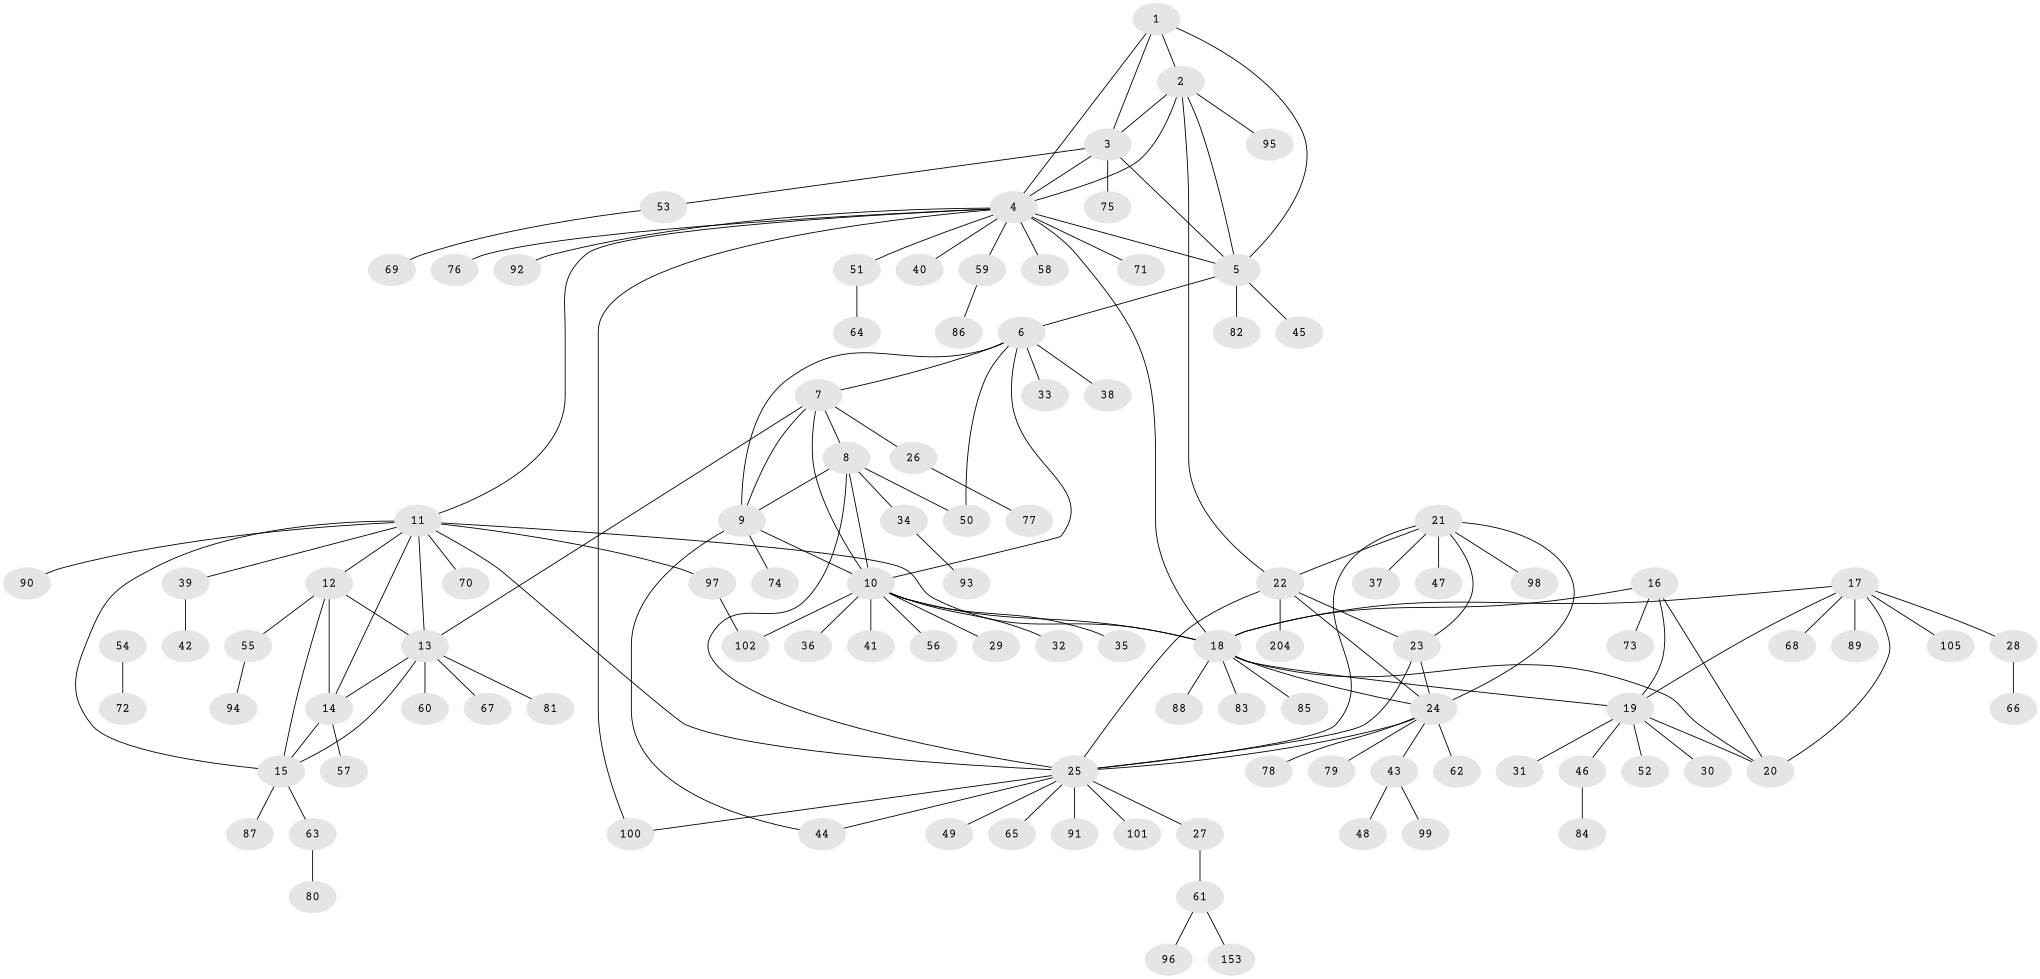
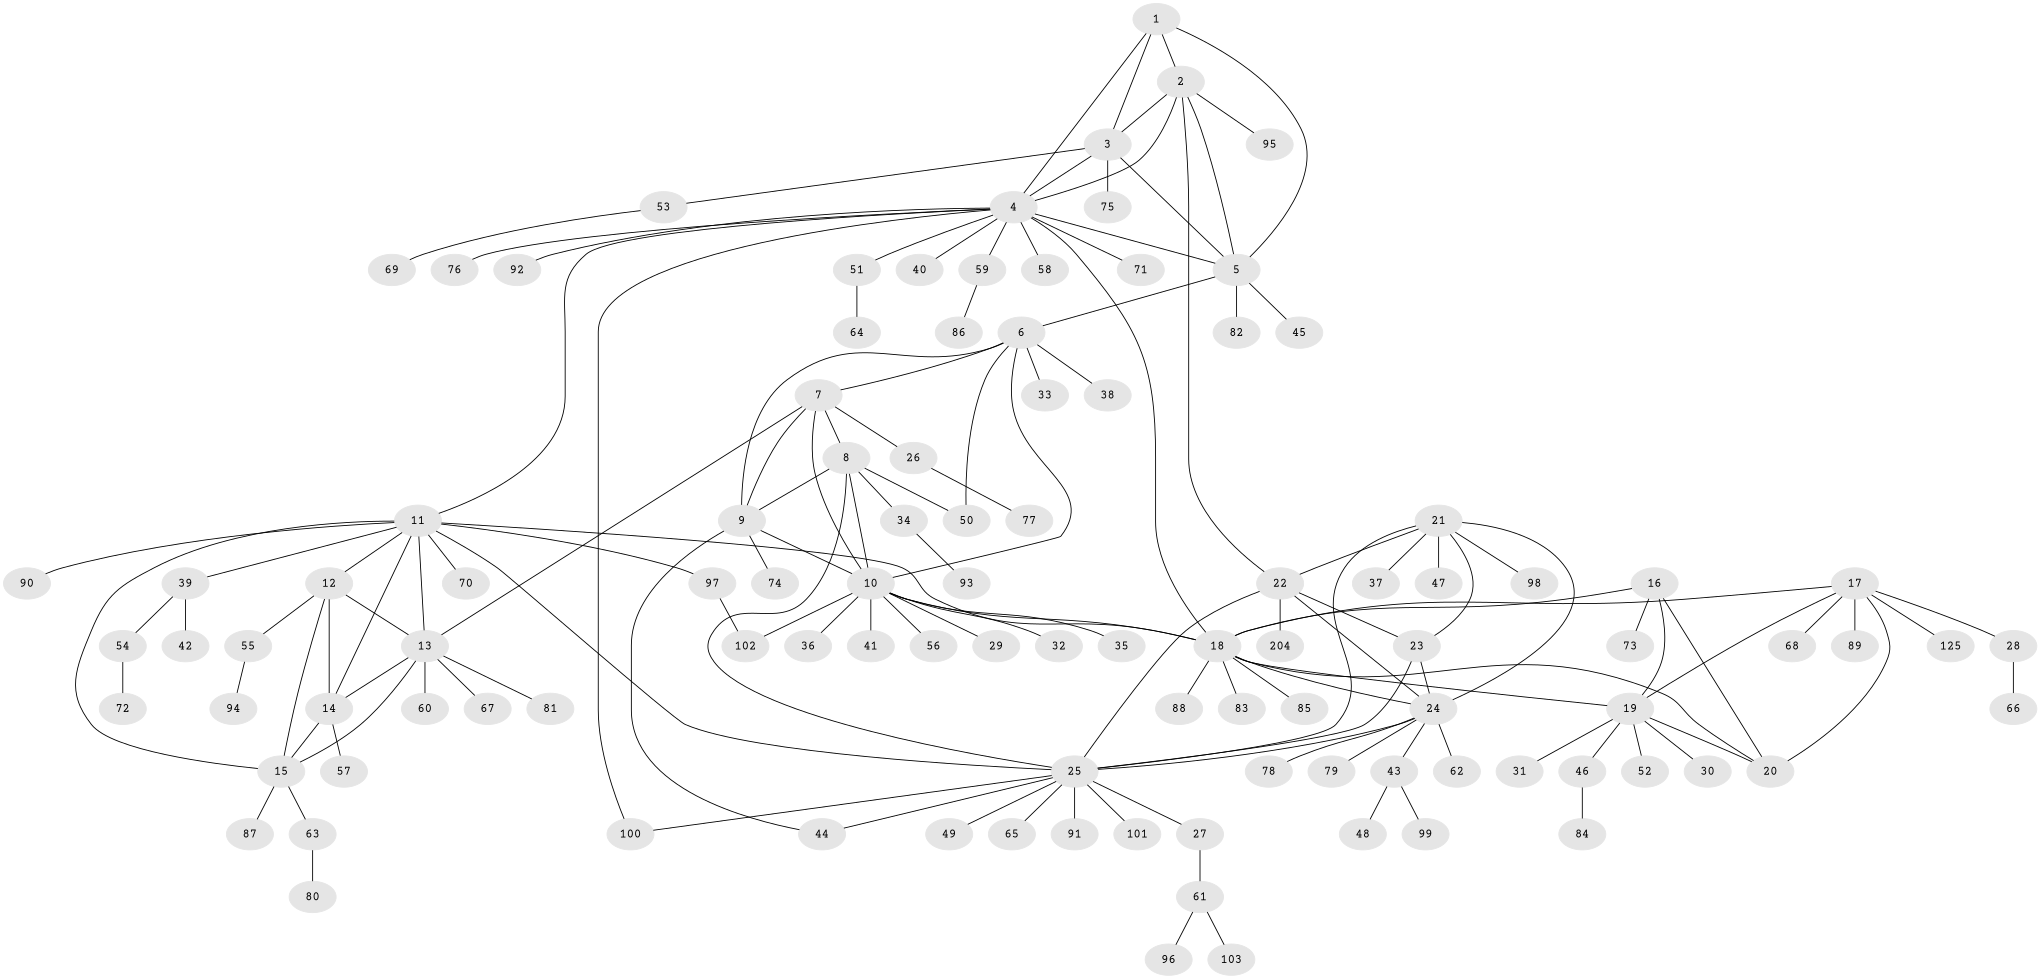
  graph {
    fontname="Courier Prime"
    node [color=gray90 fontname="Courier Prime" style=filled]
    edge [fontname="Courier Prime"]
    1
    2
    3
    4
    5
    95
    22
    53
    75
    11
    18
    40
    51
    58
    59
    71
    76
    92
    100
    6
    45
    82
    25
    24
    23
    n26 [label=204]
    69
    13
    12
    14
    15
    39
    70
    90
    97
    19
    20
    83
    85
    88
    64
    86
    7
    9
    10
    33
    38
    50
    8
    26
    34
    44
    74
    29
    32
    35
    36
    41
    56
    102
    60
    67
    81
    77
    27
    49
    65
    91
    101
    93
    55
    57
    63
    87
    42
    54
    94
    80
    16
    73
    17
    28
    68
    89
-   105
+   105 [label=125]
    30
    31
    46
    52
    66
    43
    62
    78
    79
    84
    21
    37
    47
    98
    48
    99
    61
    96
-   103 [label=153]
+   103
    72
    1 -- 2
    1 -- 3
    1 -- 4
    1 -- 5
    2 -- 3
    2 -- 4
    2 -- 5
    2 -- 95
    2 -- 22
    3 -- 4
    3 -- 5
    3 -- 53
    3 -- 75
    4 -- 5
    4 -- 11
    4 -- 18
    4 -- 40
    4 -- 51
    4 -- 58
    4 -- 59
    4 -- 71
    4 -- 76
    4 -- 92
    4 -- 100
    5 -- 6
    5 -- 45
    5 -- 82
    22 -- 25
    22 -- 24
    22 -- 23
    22 -- n26
    53 -- 69
    11 -- 18
    11 -- 25
    11 -- 13
    11 -- 12
    11 -- 14
    11 -- 15
    11 -- 39
    11 -- 70
    11 -- 90
    11 -- 97
    18 -- 24
    18 -- 19
    18 -- 20
    18 -- 83
    18 -- 85
    18 -- 88
    51 -- 64
    59 -- 86
    6 -- 7
    6 -- 9
    6 -- 10
    6 -- 33
    6 -- 38
    6 -- 50
    25 -- 100
    25 -- 44
    25 -- 27
    25 -- 49
    25 -- 65
    25 -- 91
    25 -- 101
    24 -- 25
    24 -- 43
    24 -- 62
    24 -- 78
    24 -- 79
    23 -- 25
    23 -- 24
    13 -- 14
    13 -- 15
    13 -- 60
    13 -- 67
    13 -- 81
    12 -- 13
    12 -- 14
    12 -- 15
    12 -- 55
    14 -- 15
    14 -- 57
    15 -- 63
    15 -- 87
    39 -- 42
+   39 -- 54
    97 -- 102
    19 -- 20
    19 -- 30
    19 -- 31
    19 -- 46
    19 -- 52
    7 -- 13
    7 -- 9
    7 -- 10
    7 -- 8
    7 -- 26
    9 -- 10
    9 -- 44
    9 -- 74
    10 -- 18
    10 -- 29
    10 -- 32
    10 -- 35
    10 -- 36
    10 -- 41
    10 -- 56
    10 -- 102
    8 -- 25
    8 -- 9
    8 -- 10
    8 -- 50
    8 -- 34
    26 -- 77
    34 -- 93
    27 -- 61
    55 -- 94
    63 -- 80
    54 -- 72
    16 -- 18
    16 -- 19
    16 -- 20
    16 -- 73
    17 -- 18
    17 -- 19
    17 -- 20
    17 -- 28
    17 -- 68
    17 -- 89
    17 -- 105
    28 -- 66
    46 -- 84
    43 -- 48
    43 -- 99
    21 -- 22
    21 -- 25
    21 -- 24
    21 -- 23
    21 -- 37
    21 -- 47
    21 -- 98
    61 -- 96
    61 -- 103
  }
